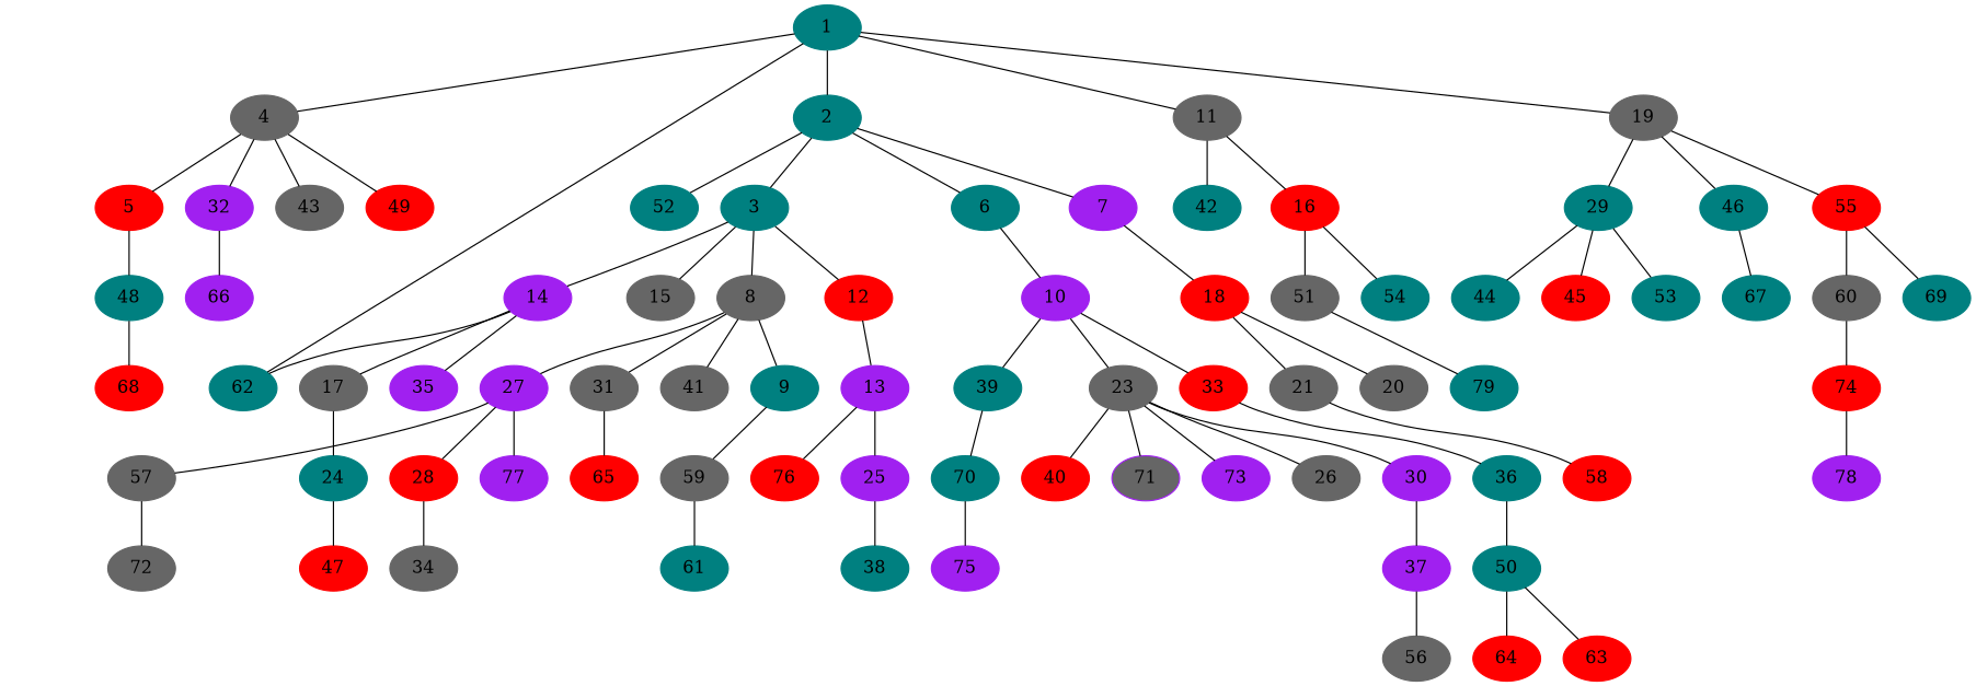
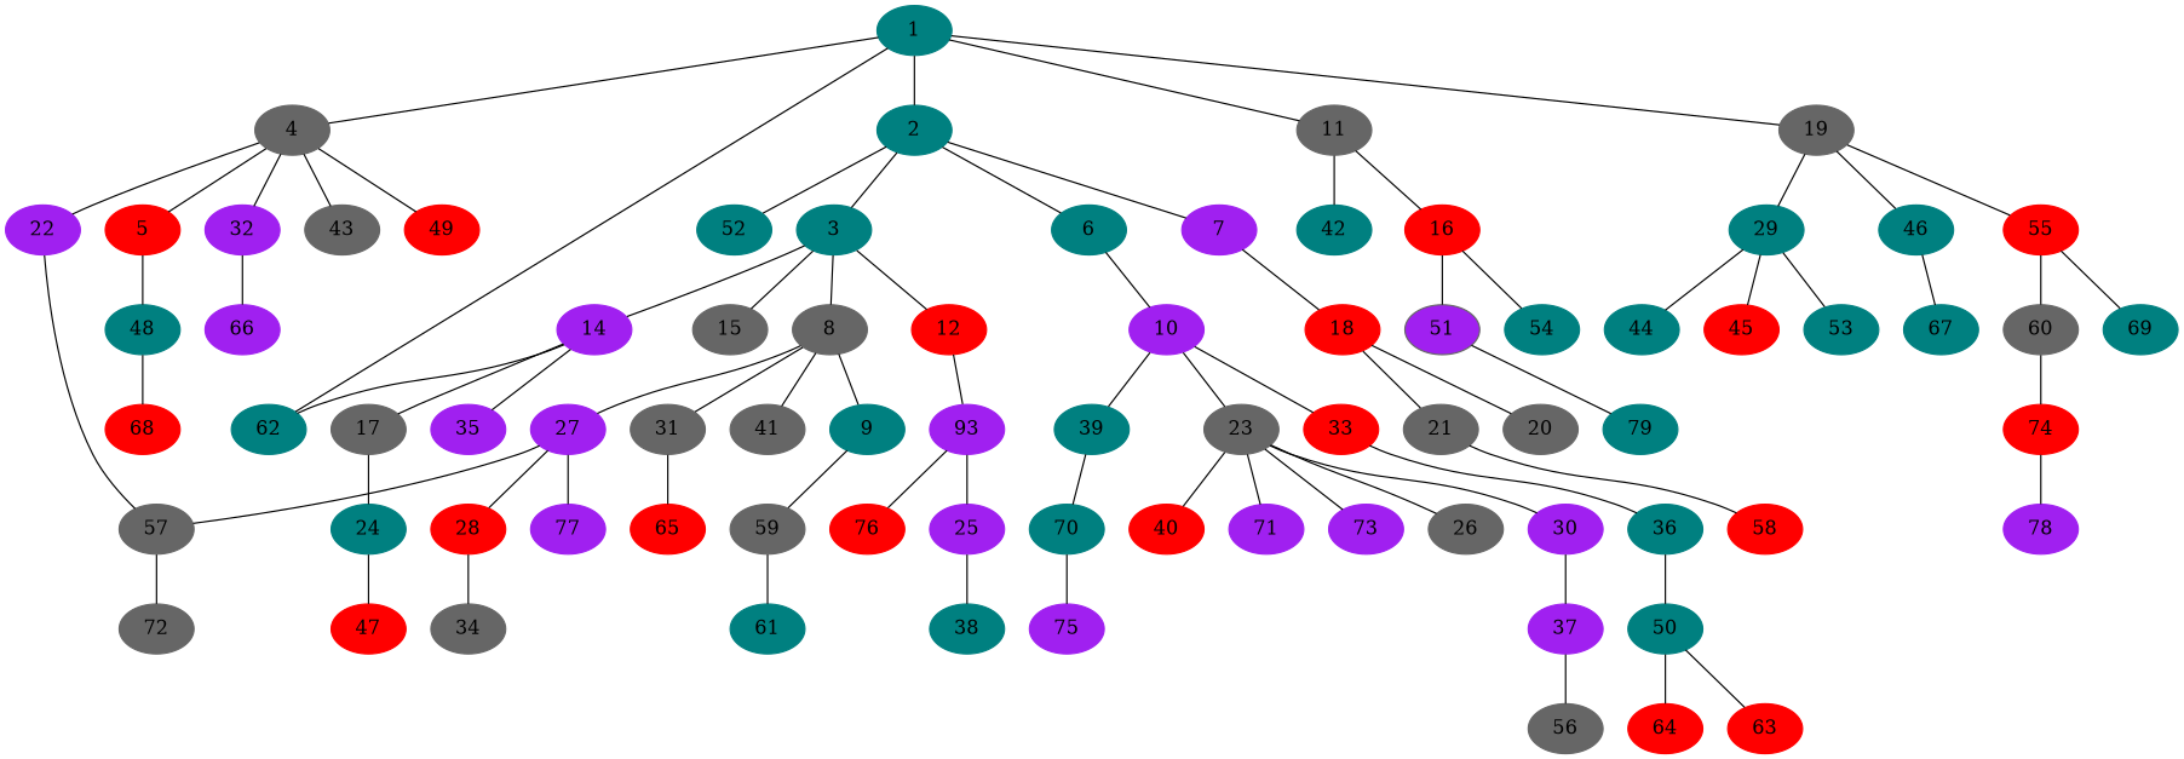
  graph {
    node [color=teal style=filled]
    1
    2
    4 [color=gray40]
    11 [color=gray40]
    19 [color=gray40]
    62
    3
    6
    7 [color=purple]
    52
    5 [color=red]
+   22 [color=purple]
    32 [color=purple]
    43 [color=gray40]
    49 [color=red]
    16 [color=red]
    42
    29
    46
    55 [color=red]
    8 [color=gray40]
    12 [color=red]
    14 [color=purple]
    15 [color=gray40]
    10 [color=purple]
    18 [color=red]
    9
    27 [color=purple]
    31 [color=gray40]
    41 [color=gray40]
-   13 [color=purple]
+   13 [color=purple label=93]
    17 [color=gray40]
    35 [color=purple]
    48
    57 [color=gray40]
    66 [color=purple]
    68 [color=red]
    23 [color=gray40]
    33 [color=red]
    39
    20 [color=gray40]
    21 [color=gray40]
    59 [color=gray40]
    28 [color=red]
    77 [color=purple]
    65 [color=red]
    61
    26 [color=gray40]
    30 [color=purple]
    40 [color=red]
-   71 [color=purple fillcolor=gray40]
+   71 [color=purple]
    73 [color=purple]
    36
    70
-   51 [color=gray40]
+   51 [color=gray40 fillcolor=purple]
    54
    25 [color=purple]
    76 [color=red]
    38
    24
    79
    47 [color=red]
    34 [color=gray40]
    58 [color=red]
    44
    45 [color=red]
    53
    67
    60 [color=gray40]
    69
    72 [color=gray40]
    37 [color=purple]
    56 [color=gray40]
    50
    63 [color=red]
    64 [color=red]
    75 [color=purple]
    74 [color=red]
    78 [color=purple]
    1 -- 2
    1 -- 4
    1 -- 11
    1 -- 19
    1 -- 62
    2 -- 3
    2 -- 6
    2 -- 7
    2 -- 52
    4 -- 5
+   4 -- 22
    4 -- 32
    4 -- 43
    4 -- 49
    11 -- 16
    11 -- 42
    19 -- 29
    19 -- 46
    19 -- 55
    3 -- 8
    3 -- 12
    3 -- 14
    3 -- 15
    6 -- 10
    7 -- 18
    5 -- 48
+   22 -- 57
    32 -- 66
    16 -- 51
    16 -- 54
    29 -- 44
    29 -- 45
    29 -- 53
    46 -- 67
    55 -- 60
    55 -- 69
    8 -- 9
    8 -- 27
    8 -- 31
    8 -- 41
    12 -- 13
    14 -- 62
    14 -- 17
    14 -- 35
    10 -- 23
    10 -- 33
    10 -- 39
    18 -- 20
    18 -- 21
    9 -- 59
    27 -- 57
    27 -- 28
    27 -- 77
    31 -- 65
    13 -- 25
    13 -- 76
    17 -- 24
    48 -- 68
    57 -- 72
    23 -- 26
    23 -- 30
    23 -- 40
    23 -- 71
    23 -- 73
    33 -- 36
    39 -- 70
    21 -- 58
    59 -- 61
    28 -- 34
    30 -- 37
    36 -- 50
    70 -- 75
    51 -- 79
    25 -- 38
    24 -- 47
    60 -- 74
    37 -- 56
    50 -- 63
    50 -- 64
    74 -- 78
  }
